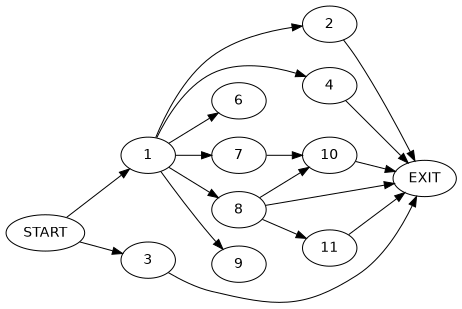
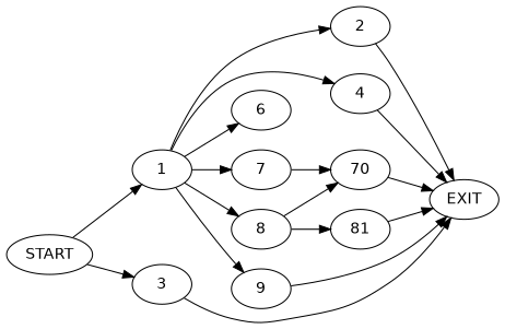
  digraph {
    fontname="DejaVu Sans"
    rankdir=LR
    node [fontname="DejaVu Sans"]
    edge [fontname="DejaVu Sans"]
    n1 [label=START]
    1
    3
    2
    4
    6
    7
    8
    9
    n10 [label=EXIT]
-   10
-   11
+   10 [label=70]
+   11 [label=81]
    n1 -> 1
    n1 -> 3
    1 -> 2
    1 -> 4
    1 -> 6
    1 -> 7
    1 -> 8
    1 -> 9
    3 -> n10
    2 -> n10
    4 -> n10
    7 -> 10
    8 -> 10
    8 -> 11
-   8 -> n10
+   9 -> n10
    10 -> n10
    11 -> n10
  }
